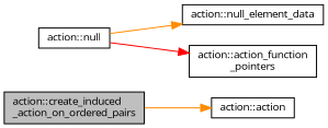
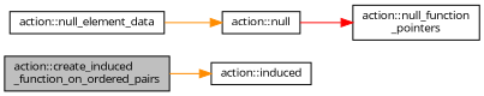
  digraph {
    fontname="Open Sans"
    rankdir=LR
    node [color=black fillcolor=white fontname="Open Sans" fontsize=10 shape=record style=filled]
    edge [color=darkorange fontname="Open Sans" fontsize=10 labelfontname=Helvetica labelfontsize=10 style=solid]
-   n1 [fillcolor=grey75 fontcolor=black height=0.2 label="action::create_induced\l_action_on_ordered_pairs" width=0.4]
-   n2 [height=0.2 label="action::action" width=0.4]
+   n1 [fillcolor=grey75 fontcolor=black height=0.2 label="action::create_induced\l_function_on_ordered_pairs" width=0.4]
+   n2 [height=0.2 label="action::induced" width=0.4]
    n3 [height=0.2 label="action::null" width=0.4]
    n4 [height=0.2 label="action::null_element_data" width=0.4]
-   n5 [height=0.2 label="action::action_function\l_pointers" width=0.4]
+   n5 [height=0.2 label="action::null_function\l_pointers" width=0.4]
    n1 -> n2
-   n3 -> n4
+   n4 -> n3
    n3 -> n5 [color=red]
  }
